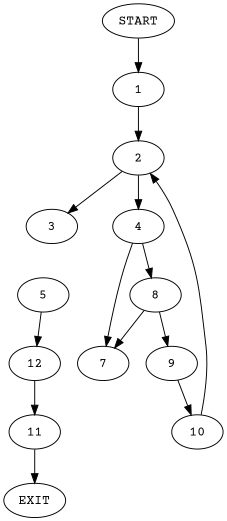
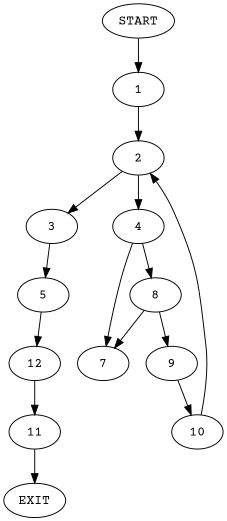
  digraph {
    fontname="Courier Prime"
    node [fontname="Courier Prime"]
    edge [fontname="Courier Prime"]
    n1 [label=START]
    1
    2
    n4 [label=EXIT]
    3
    4
    5
    7
    8
    12
    9
    11
    10
    n1 -> 1
    1 -> 2
    2 -> 3
    2 -> 4
+   3 -> 5
    4 -> 7
    4 -> 8
    5 -> 12
    8 -> 7
    8 -> 9
    12 -> 11
    9 -> 10
    11 -> n4
    10 -> 2
  }
